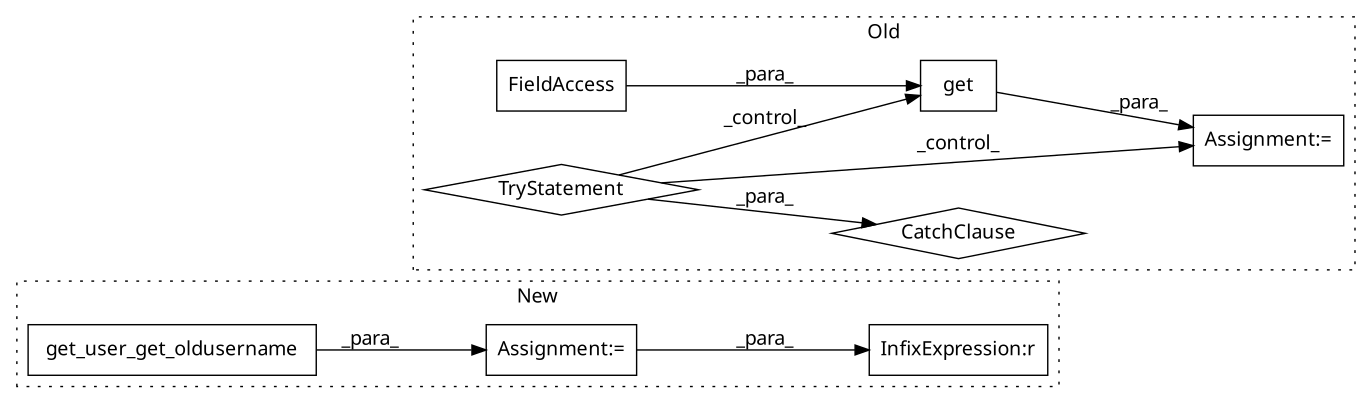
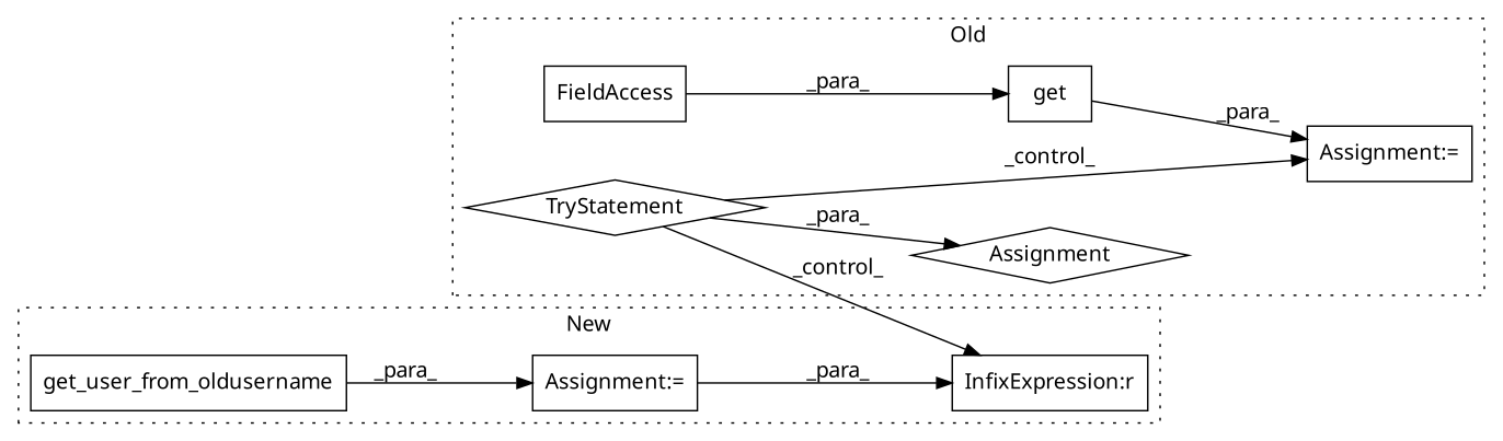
  digraph {
    fontname="Noto Sans"
    rankdir=LR
    node [a=32 fontname="Noto Sans" l=4 shape=box]
    edge [fontname="Noto Sans"]
    n1 [l="4,1" label=get s="39910,39922"]
    n2 [a=22 l=19 label=FieldAccess s=39890]
    n3 [a=54 label=TryStatement s=39735 shape=diamond]
-   n4 [a=12 l="13,2" label=CatchClause s="40038,40087" shape=diamond]
+   n4 [a=12 l="13,2" label=Assignment s="40038,40087" shape=diamond]
    n5 [a=7 l=1 label="Assignment:=" s=39889]
-   n6 [l="26,1" label=get_user_get_oldusername s="39572,39606"]
+   n6 [l="26,1" label=get_user_from_oldusername s="39572,39606"]
    n7 [a=27 label="InfixExpression:r" s=39621]
    n8 [a=7 l=1 label="Assignment:=" s=39571]
    subgraph cluster_1 {
      label=Old
      style=dotted
      n1
      n2
      n3
      n4
      n5
    }
    subgraph cluster_2 {
      label=New
      style=dotted
      n6
      n7
      n8
    }
    n1 -> n5 [label=_para_]
    n2 -> n1 [label=_para_]
-   n3 -> n1 [label=_control_]
+   n3 -> n7 [label=_control_]
    n3 -> n4 [label=_para_]
    n3 -> n5 [label=_control_]
    n6 -> n8 [label=_para_]
    n8 -> n7 [label=_para_]
  }
